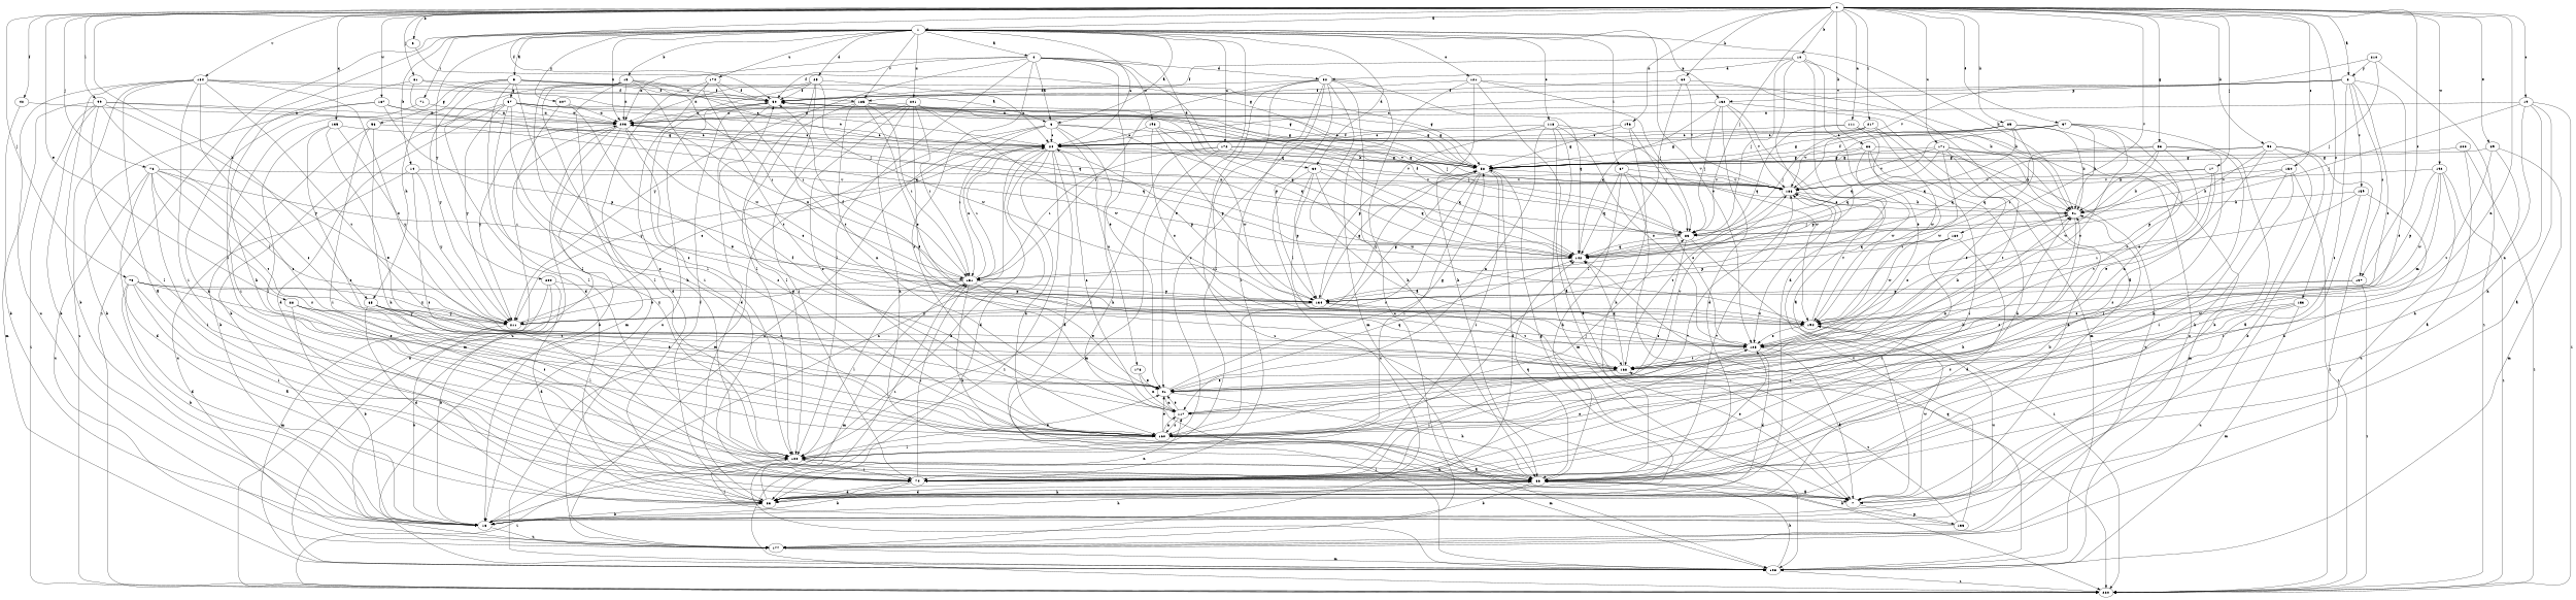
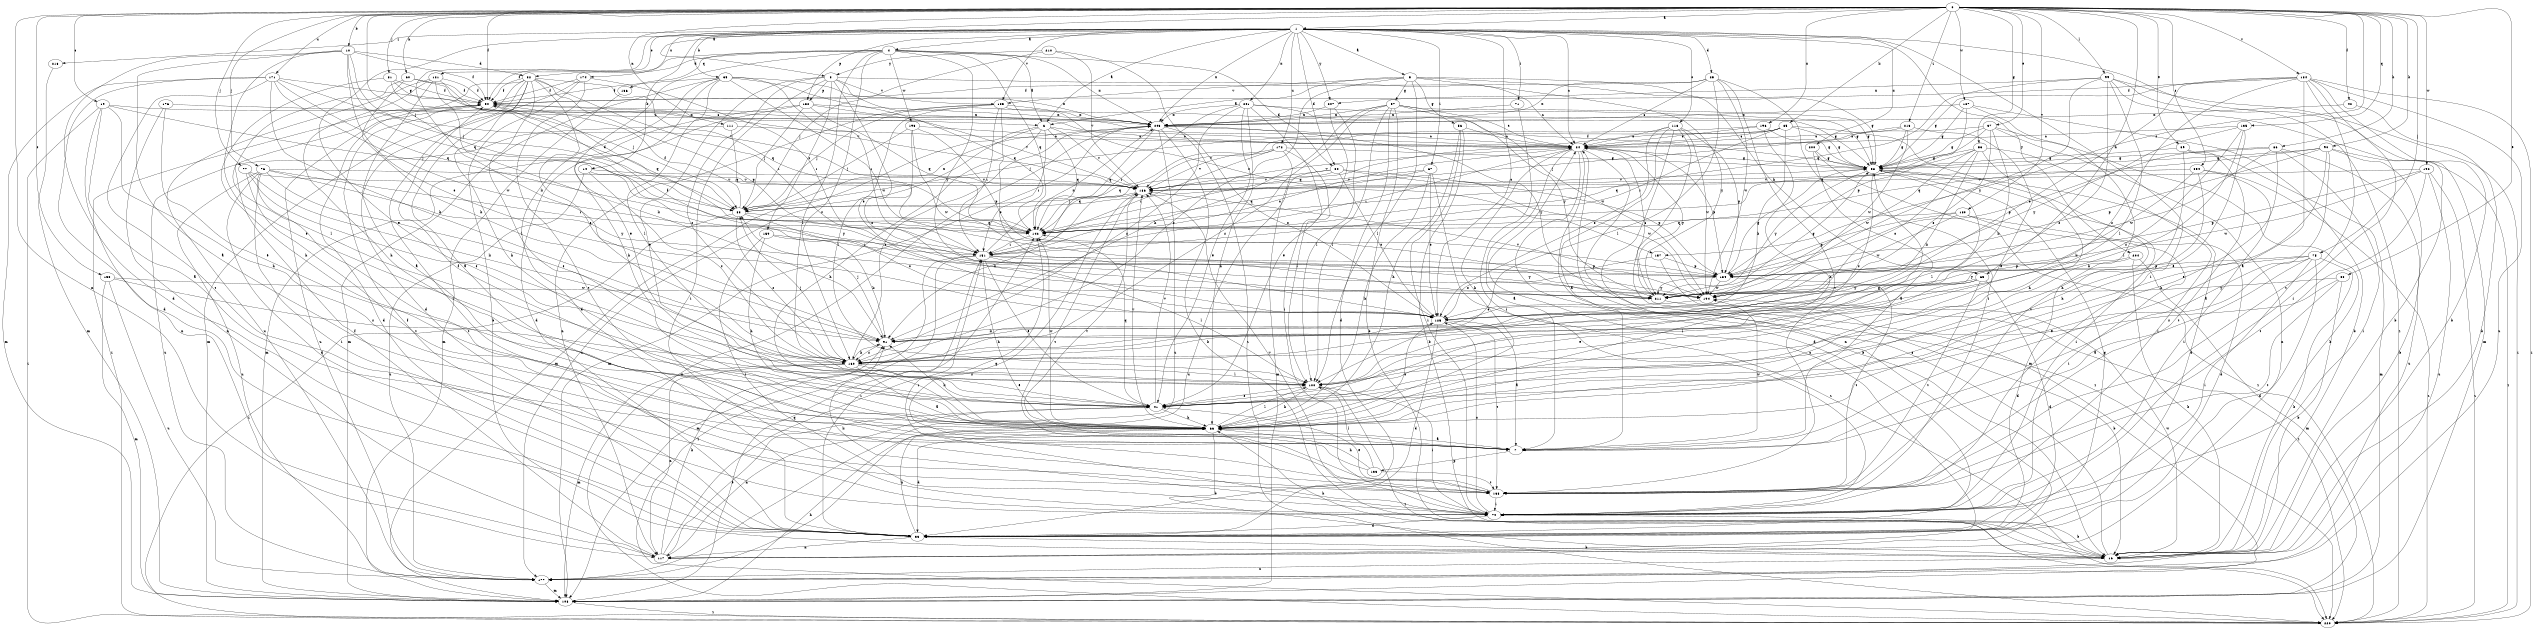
  strict digraph {
    0
    1
    3
-   9
    10
    19
    37
    38
    39
    42
    50
    53
    60
    65
    75
    76
-   77 [label=17]
+   77
    81
    83
    85
    86
    90
    99
    111
    117
    135
    153
-   154
+   154 [label=854]
    157
    171
    180
    184
    187
    192
    196
-   213 [label=217]
+   213
    4
    5
    6
    14
-   15
+   15 [label=35]
    24
    25
    30
    41
    67
    71
    74
    91
    118
    121
    125
    132
    172
    174
    185
    200
    201
    203
    204
    207
+   218
    220
    159
    160
    58
    32
    142
    7
    33
    66
    16
    211
    168
    108
    177
    194
    100
    186
    134
    151
+   136
    193
    56
    57
    176
    210
    133
    0 -> 1 [label=a]
    0 -> 3 [label=a]
-   0 -> 9 [label=b]
    0 -> 10 [label=b]
    0 -> 19 [label=c]
    0 -> 37 [label=e]
    0 -> 38 [label=e]
    0 -> 39 [label=e]
    0 -> 42 [label=f]
    0 -> 50 [label=f]
    0 -> 53 [label=g]
    0 -> 60 [label=h]
    0 -> 65 [label=h]
    0 -> 75 [label=j]
    0 -> 76 [label=j]
    0 -> 77 [label=j]
    0 -> 81 [label=j]
    0 -> 83 [label=j]
    0 -> 85 [label=k]
    0 -> 86 [label=k]
    0 -> 90 [label=k]
    0 -> 99 [label=l]
    0 -> 111 [label=n]
    0 -> 117 [label=n]
    0 -> 135 [label=q]
    0 -> 153 [label=s]
    0 -> 154 [label=s]
    0 -> 157 [label=s]
    0 -> 171 [label=u]
    0 -> 180 [label=v]
    0 -> 184 [label=v]
    0 -> 187 [label=w]
    0 -> 192 [label=w]
    0 -> 196 [label=x]
    0 -> 213 [label=z]
    1 -> 4 [label=a]
    1 -> 5 [label=a]
    1 -> 6 [label=a]
    1 -> 14 [label=b]
    1 -> 15 [label=b]
    1 -> 24 [label=c]
    1 -> 25 [label=d]
    1 -> 30 [label=d]
    1 -> 41 [label=e]
    1 -> 67 [label=i]
    1 -> 71 [label=i]
    1 -> 74 [label=i]
    1 -> 91 [label=k]
    1 -> 118 [label=o]
    1 -> 121 [label=o]
    1 -> 125 [label=o]
    1 -> 132 [label=p]
    1 -> 172 [label=u]
    1 -> 174 [label=u]
    1 -> 185 [label=v]
+   1 -> 200 [label=x]
    1 -> 201 [label=x]
    1 -> 203 [label=x]
    1 -> 204 [label=y]
    1 -> 207 [label=y]
+   1 -> 218 [label=z]
    1 -> 220 [label=z]
    3 -> 157 [label=s]
    3 -> 24 [label=c]
    3 -> 41 [label=e]
+   3 -> 74 [label=i]
    3 -> 125 [label=o]
    3 -> 132 [label=p]
    3 -> 185 [label=v]
    3 -> 159 [label=s]
    3 -> 160 [label=s]
-   9 -> 58 [label=g]
    10 -> 50 [label=f]
    10 -> 83 [label=j]
    10 -> 41 [label=e]
    10 -> 125 [label=o]
    10 -> 32 [label=d]
+   10 -> 142 [label=q]
    10 -> 7 [label=a]
    10 -> 33 [label=d]
    19 -> 83 [label=j]
    19 -> 117 [label=n]
    19 -> 203 [label=x]
    19 -> 220 [label=z]
    19 -> 7 [label=a]
    19 -> 66 [label=h]
    37 -> 117 [label=n]
    37 -> 24 [label=c]
    37 -> 91 [label=k]
    37 -> 125 [label=o]
    37 -> 58 [label=g]
    37 -> 142 [label=q]
    37 -> 16 [label=b]
    38 -> 160 [label=s]
    38 -> 16 [label=b]
    38 -> 211 [label=y]
    38 -> 168 [label=t]
    39 -> 58 [label=g]
    39 -> 66 [label=h]
    39 -> 168 [label=t]
    39 -> 108 [label=m]
    42 -> 203 [label=x]
    42 -> 16 [label=b]
    50 -> 203 [label=x]
    50 -> 142 [label=q]
    50 -> 33 [label=d]
    50 -> 177 [label=u]
    53 -> 74 [label=i]
    53 -> 91 [label=k]
    53 -> 125 [label=o]
    53 -> 58 [label=g]
    53 -> 142 [label=q]
    53 -> 66 [label=h]
    53 -> 194 [label=w]
    60 -> 50 [label=f]
    60 -> 91 [label=k]
    60 -> 100 [label=l]
    60 -> 186 [label=v]
    65 -> 41 [label=e]
    65 -> 33 [label=d]
    65 -> 211 [label=y]
    65 -> 168 [label=t]
    65 -> 100 [label=l]
    75 -> 41 [label=e]
    75 -> 74 [label=i]
    75 -> 7 [label=a]
    75 -> 33 [label=d]
    75 -> 16 [label=b]
    75 -> 211 [label=y]
    75 -> 134 [label=p]
    76 -> 74 [label=i]
    76 -> 160 [label=s]
    76 -> 33 [label=d]
-   76 -> 211 [label=l]
+   76 -> 211 [label=y]
    76 -> 168 [label=t]
    76 -> 177 [label=u]
    76 -> 186 [label=v]
    76 -> 151 [label=r]
    77 -> 91 [label=k]
    77 -> 160 [label=s]
    77 -> 168 [label=t]
    77 -> 186 [label=v]
    81 -> 50 [label=f]
-   81 -> 83 [label=j]
+   81 -> 83 [label=d]
    81 -> 24 [label=c]
    81 -> 66 [label=h]
    83 -> 50 [label=f]
    83 -> 203 [label=x]
    83 -> 220 [label=z]
    83 -> 160 [label=s]
    83 -> 142 [label=q]
    85 -> 24 [label=c]
    85 -> 91 [label=k]
-   85 -> 58 [label=f]
+   85 -> 58 [label=g]
    85 -> 142 [label=q]
    85 -> 168 [label=t]
    85 -> 186 [label=v]
    85 -> 151 [label=r]
    86 -> 74 [label=i]
    86 -> 58 [label=g]
    86 -> 66 [label=h]
    86 -> 177 [label=u]
    86 -> 194 [label=w]
    86 -> 134 [label=p]
    90 -> 41 [label=e]
    90 -> 220 [label=z]
    90 -> 58 [label=g]
    90 -> 142 [label=q]
    90 -> 7 [label=a]
    90 -> 16 [label=b]
    90 -> 134 [label=p]
-   99 -> 203 [label=x]
+   99 -> 207 [label=x]
    99 -> 220 [label=z]
    99 -> 160 [label=s]
    99 -> 142 [label=q]
    99 -> 16 [label=b]
    99 -> 211 [label=y]
    99 -> 108 [label=m]
    99 -> 100 [label=l]
    111 -> 24 [label=c]
    111 -> 142 [label=q]
-   111 -> 168 [label=t]
    111 -> 177 [label=u]
    117 -> 50 [label=f]
    117 -> 24 [label=c]
    117 -> 41 [label=e]
    117 -> 91 [label=k]
-   117 -> 160 [label=s]
+   117 -> 186 [label=s]
    135 -> 24 [label=c]
    135 -> 41 [label=e]
    135 -> 160 [label=s]
    135 -> 211 [label=y]
    135 -> 100 [label=l]
    153 -> 160 [label=s]
    153 -> 108 [label=m]
    153 -> 177 [label=u]
    153 -> 194 [label=w]
    154 -> 74 [label=i]
    154 -> 91 [label=k]
    154 -> 220 [label=z]
    154 -> 66 [label=h]
    154 -> 186 [label=v]
    157 -> 125 [label=o]
    157 -> 220 [label=z]
    157 -> 134 [label=p]
    171 -> 91 [label=k]
-   171 -> 58 [label=g]
+   171 -> 50 [label=g]
    171 -> 142 [label=q]
    171 -> 33 [label=d]
    171 -> 168 [label=t]
    171 -> 108 [label=m]
    171 -> 194 [label=w]
    171 -> 186 [label=v]
    180 -> 74 [label=i]
    180 -> 142 [label=q]
    180 -> 33 [label=d]
    180 -> 194 [label=w]
    180 -> 134 [label=p]
    184 -> 50 [label=f]
    184 -> 74 [label=i]
    184 -> 125 [label=o]
    184 -> 220 [label=z]
    184 -> 160 [label=s]
    184 -> 58 [label=g]
    184 -> 7 [label=a]
    184 -> 16 [label=b]
    184 -> 168 [label=t]
    184 -> 177 [label=u]
    187 -> 203 [label=x]
    187 -> 58 [label=g]
    187 -> 66 [label=h]
    187 -> 16 [label=b]
    187 -> 134 [label=p]
    192 -> 220 [label=z]
-   192 -> 168 [label=m]
+   192 -> 168 [label=t]
    192 -> 177 [label=u]
    192 -> 194 [label=w]
    192 -> 186 [label=v]
    192 -> 134 [label=p]
    196 -> 83 [label=j]
    196 -> 24 [label=c]
    196 -> 58 [label=g]
    196 -> 66 [label=h]
    213 -> 83 [label=j]
    213 -> 24 [label=c]
    213 -> 41 [label=e]
    213 -> 58 [label=g]
    213 -> 194 [label=w]
    4 -> 50 [label=f]
    4 -> 6 [label=a]
    4 -> 30 [label=d]
    4 -> 41 [label=e]
    4 -> 203 [label=x]
    4 -> 160 [label=s]
    4 -> 32 [label=d]
    4 -> 142 [label=q]
    4 -> 211 [label=y]
    4 -> 100 [label=l]
+   4 -> 136 [label=q]
    4 -> 193 [label=w]
    5 -> 65 [label=h]
    5 -> 6 [label=a]
    5 -> 185 [label=v]
    5 -> 160 [label=s]
    5 -> 58 [label=g]
    5 -> 211 [label=y]
    5 -> 100 [label=l]
    5 -> 56 [label=g]
    5 -> 57 [label=g]
    6 -> 24 [label=c]
    6 -> 142 [label=q]
    6 -> 66 [label=h]
    6 -> 108 [label=m]
    6 -> 177 [label=u]
    6 -> 186 [label=v]
    6 -> 151 [label=r]
-   6 -> 176 [label=u]
+   176 -> 6 [label=u]
    14 -> 160 [label=s]
    14 -> 211 [label=y]
    14 -> 177 [label=u]
    14 -> 186 [label=v]
    15 -> 50 [label=f]
    15 -> 203 [label=x]
    15 -> 142 [label=q]
    15 -> 33 [label=d]
    15 -> 66 [label=h]
    15 -> 108 [label=m]
    15 -> 194 [label=w]
    15 -> 100 [label=l]
    15 -> 151 [label=r]
    24 -> 220 [label=z]
    24 -> 58 [label=g]
    24 -> 7 [label=a]
    24 -> 33 [label=d]
    24 -> 66 [label=h]
    24 -> 16 [label=b]
    24 -> 211 [label=y]
    24 -> 186 [label=v]
    24 -> 134 [label=p]
    24 -> 151 [label=r]
    25 -> 50 [label=f]
    25 -> 24 [label=c]
    25 -> 74 [label=i]
    25 -> 203 [label=x]
    25 -> 168 [label=t]
    25 -> 194 [label=w]
    25 -> 100 [label=l]
-   30 -> 125 [label=l]
+   30 -> 125 [label=o]
    30 -> 142 [label=q]
    30 -> 177 [label=u]
    30 -> 194 [label=w]
    30 -> 186 [label=v]
    30 -> 134 [label=p]
    41 -> 117 [label=n]
    41 -> 58 [label=g]
    41 -> 142 [label=q]
    41 -> 66 [label=h]
    41 -> 186 [label=v]
    67 -> 125 [label=o]
    67 -> 220 [label=z]
    67 -> 142 [label=q]
    67 -> 66 [label=h]
    67 -> 186 [label=v]
    71 -> 74 [label=i]
    71 -> 203 [label=x]
    74 -> 91 [label=k]
    74 -> 125 [label=o]
    74 -> 33 [label=d]
    74 -> 16 [label=b]
    74 -> 186 [label=v]
    74 -> 151 [label=r]
    91 -> 83 [label=j]
-   91 -> 125 [label=o]
+   83 -> 125 [label=o]
    91 -> 160 [label=s]
    118 -> 117 [label=n]
    118 -> 24 [label=c]
    118 -> 125 [label=o]
    118 -> 7 [label=a]
    118 -> 108 [label=m]
    118 -> 194 [label=w]
    118 -> 134 [label=p]
    121 -> 50 [label=f]
    121 -> 83 [label=j]
    121 -> 91 [label=k]
    121 -> 7 [label=a]
    121 -> 66 [label=h]
    121 -> 177 [label=u]
    125 -> 91 [label=k]
    125 -> 7 [label=a]
    125 -> 33 [label=d]
    125 -> 168 [label=t]
    132 -> 83 [label=j]
    132 -> 203 [label=x]
    132 -> 142 [label=q]
-   132 -> 7 [label=a]
    132 -> 33 [label=d]
    132 -> 108 [label=m]
    132 -> 186 [label=v]
    172 -> 58 [label=g]
    172 -> 142 [label=q]
    172 -> 108 [label=m]
    172 -> 100 [label=l]
    172 -> 186 [label=v]
    172 -> 151 [label=r]
    174 -> 50 [label=f]
    174 -> 33 [label=d]
    174 -> 16 [label=b]
    174 -> 168 [label=t]
    174 -> 151 [label=r]
    185 -> 83 [label=j]
    185 -> 117 [label=n]
    185 -> 125 [label=o]
    185 -> 203 [label=x]
    185 -> 58 [label=g]
    185 -> 100 [label=l]
    185 -> 151 [label=r]
    200 -> 220 [label=z]
    200 -> 58 [label=g]
    200 -> 7 [label=a]
    201 -> 41 [label=e]
    201 -> 74 [label=i]
    201 -> 203 [label=x]
    201 -> 160 [label=s]
    201 -> 58 [label=g]
    201 -> 66 [label=h]
    201 -> 194 [label=w]
    201 -> 151 [label=r]
    203 -> 24 [label=c]
    203 -> 125 [label=o]
    203 -> 160 [label=s]
    203 -> 142 [label=q]
    203 -> 16 [label=b]
    203 -> 211 [label=y]
    203 -> 108 [label=m]
    203 -> 177 [label=u]
    204 -> 33 [label=d]
    204 -> 16 [label=b]
    204 -> 108 [label=m]
    204 -> 134 [label=p]
    207 -> 41 [label=e]
    207 -> 203 [label=x]
    207 -> 100 [label=l]
+   218 -> 108 [label=m]
    220 -> 203 [label=x]
    159 -> 74 [label=i]
    159 -> 91 [label=k]
    159 -> 66 [label=h]
-   159 -> 194 [label=r]
+   159 -> 151 [label=r]
    160 -> 83 [label=j]
    160 -> 117 [label=n]
    160 -> 41 [label=e]
    160 -> 91 [label=k]
    160 -> 7 [label=a]
    160 -> 108 [label=m]
    160 -> 100 [label=l]
    58 -> 50 [label=f]
    58 -> 74 [label=i]
    58 -> 160 [label=s]
    58 -> 33 [label=d]
    58 -> 211 [label=y]
    58 -> 100 [label=l]
    58 -> 186 [label=v]
    32 -> 50 [label=f]
    32 -> 74 [label=i]
    32 -> 220 [label=z]
    32 -> 160 [label=s]
    32 -> 142 [label=q]
    32 -> 7 [label=a]
    32 -> 66 [label=h]
    32 -> 108 [label=m]
    32 -> 100 [label=l]
    32 -> 134 [label=p]
    32 -> 151 [label=r]
    142 -> 151 [label=r]
    7 -> 194 [label=w]
    7 -> 133 [label=p]
    33 -> 50 [label=f]
    33 -> 117 [label=n]
    33 -> 58 [label=g]
    33 -> 66 [label=h]
    33 -> 16 [label=b]
    33 -> 151 [label=r]
+   66 -> 50 [label=f]
    66 -> 91 [label=k]
    66 -> 125 [label=o]
-   66 -> 142 [label=q]
+   66 -> 142 [label=w]
    66 -> 7 [label=a]
    66 -> 33 [label=d]
    66 -> 16 [label=b]
    66 -> 100 [label=l]
    66 -> 186 [label=v]
    16 -> 24 [label=c]
    16 -> 66 [label=h]
    16 -> 177 [label=u]
    16 -> 194 [label=w]
    211 -> 24 [label=c]
    211 -> 58 [label=g]
    211 -> 16 [label=b]
    168 -> 41 [label=e]
    168 -> 74 [label=i]
    168 -> 142 [label=q]
    108 -> 220 [label=z]
    108 -> 142 [label=q]
    108 -> 66 [label=h]
    177 -> 108 [label=m]
    194 -> 125 [label=o]
    194 -> 186 [label=v]
    100 -> 41 [label=e]
    100 -> 74 [label=i]
    100 -> 220 [label=z]
    100 -> 66 [label=h]
+   186 -> 83 [label=j]
    186 -> 91 [label=k]
    186 -> 168 [label=t]
    134 -> 50 [label=f]
    134 -> 58 [label=g]
    134 -> 211 [label=y]
    134 -> 168 [label=t]
    134 -> 194 [label=w]
    151 -> 24 [label=c]
    151 -> 41 [label=e]
    151 -> 203 [label=x]
+   151 -> 220 [label=z]
    151 -> 66 [label=h]
    151 -> 211 [label=y]
    151 -> 108 [label=m]
    151 -> 100 [label=l]
    151 -> 134 [label=p]
+   136 -> 108 [label=m]
    193 -> 83 [label=j]
    193 -> 24 [label=c]
    193 -> 125 [label=o]
    193 -> 194 [label=w]
    193 -> 134 [label=p]
    56 -> 24 [label=c]
    56 -> 74 [label=i]
    56 -> 66 [label=h]
    56 -> 16 [label=b]
    57 -> 24 [label=c]
    57 -> 91 [label=k]
    57 -> 203 [label=x]
    57 -> 160 [label=s]
    57 -> 58 [label=g]
    57 -> 33 [label=d]
    57 -> 16 [label=b]
    57 -> 211 [label=y]
    57 -> 100 [label=l]
    176 -> 117 [label=n]
    176 -> 41 [label=e]
    210 -> 3 [label=y]
    210 -> 83 [label=j]
    210 -> 220 [label=z]
    210 -> 186 [label=v]
    133 -> 66 [label=h]
    133 -> 168 [label=t]
    133 -> 100 [label=l]
    133 -> 186 [label=v]
  }
